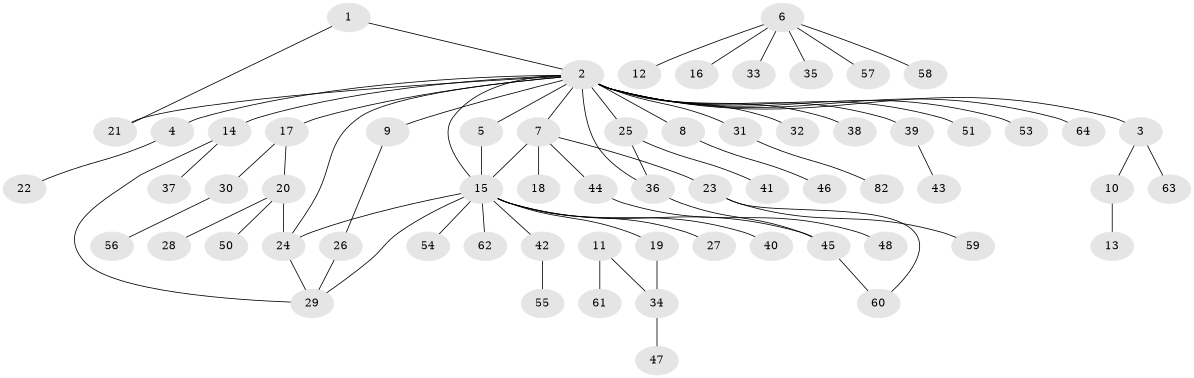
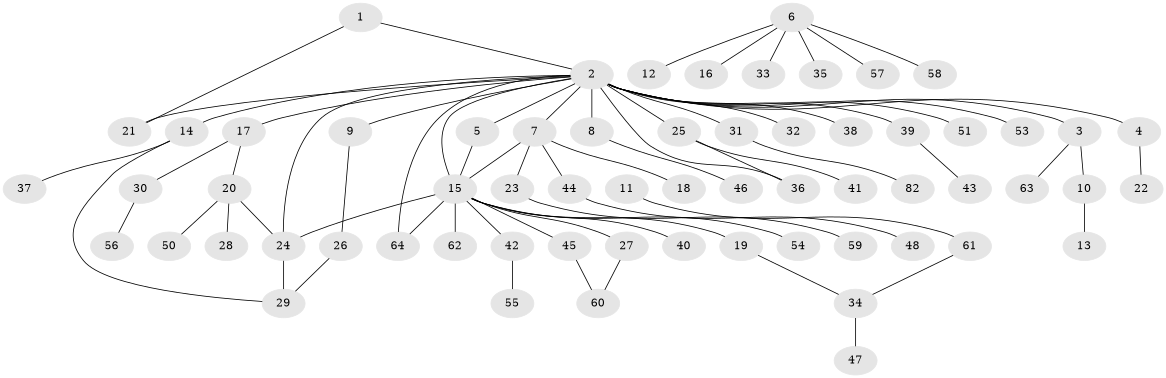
  graph {
    node [color=gray90 style=filled]
    1
    2
    21
    3
    4
    5
    7
    8
    9
    14
    15
    17
    24
    25
    31
    32
    36
    38
    39
    51
    53
    64
    10
    63
    22
    6
    12
    16
    33
    35
    57
    58
    18
    23
    44
    46
    26
    29
    37
    19
    27
    40
    42
    45
    54
    62
    20
    30
    41
    n50 [label=82]
    43
    13
    11
    34
    61
    59
    48
    47
    60
    55
    28
    50
    56
    1 -- 2
    1 -- 21
    2 -- 21
    2 -- 3
    2 -- 4
    2 -- 5
    2 -- 7
    2 -- 8
    2 -- 9
    2 -- 14
    2 -- 15
    2 -- 17
    2 -- 24
    2 -- 25
    2 -- 31
    2 -- 32
    2 -- 36
    2 -- 38
    2 -- 39
    2 -- 51
    2 -- 53
    2 -- 64
    3 -- 10
    3 -- 63
    4 -- 22
    5 -- 15
    7 -- 15
    7 -- 18
    7 -- 23
    7 -- 44
    8 -- 46
    9 -- 26
    14 -- 29
    14 -- 37
    15 -- 24
-   15 -- 29
+   15 -- 64
    15 -- 19
    15 -- 27
    15 -- 40
    15 -- 42
    15 -- 45
    15 -- 54
    15 -- 62
    17 -- 20
    17 -- 30
    24 -- 29
    25 -- 36
    25 -- 41
    31 -- n50
-   36 -- 45
    39 -- 43
    10 -- 13
    6 -- 12
    6 -- 16
    6 -- 33
    6 -- 35
    6 -- 57
    6 -- 58
    23 -- 59
    44 -- 48
    26 -- 29
    19 -- 34
-   23 -- 60
+   27 -- 60
    42 -- 55
    45 -- 60
    20 -- 24
    20 -- 28
    20 -- 50
    30 -- 56
-   11 -- 34
+   61 -- 34
    11 -- 61
    34 -- 47
  }
